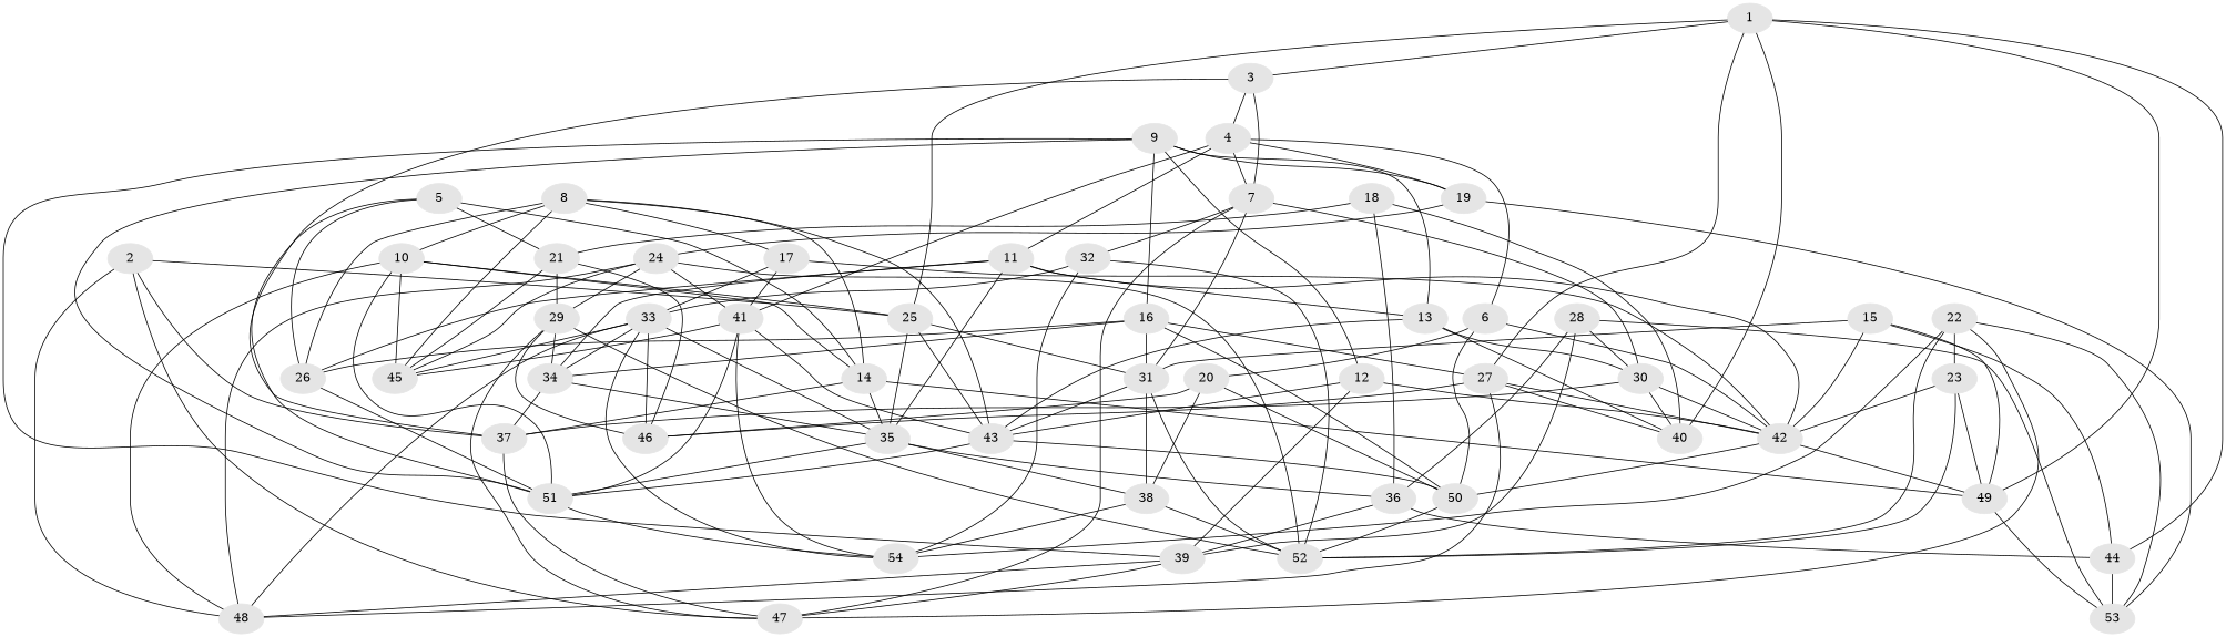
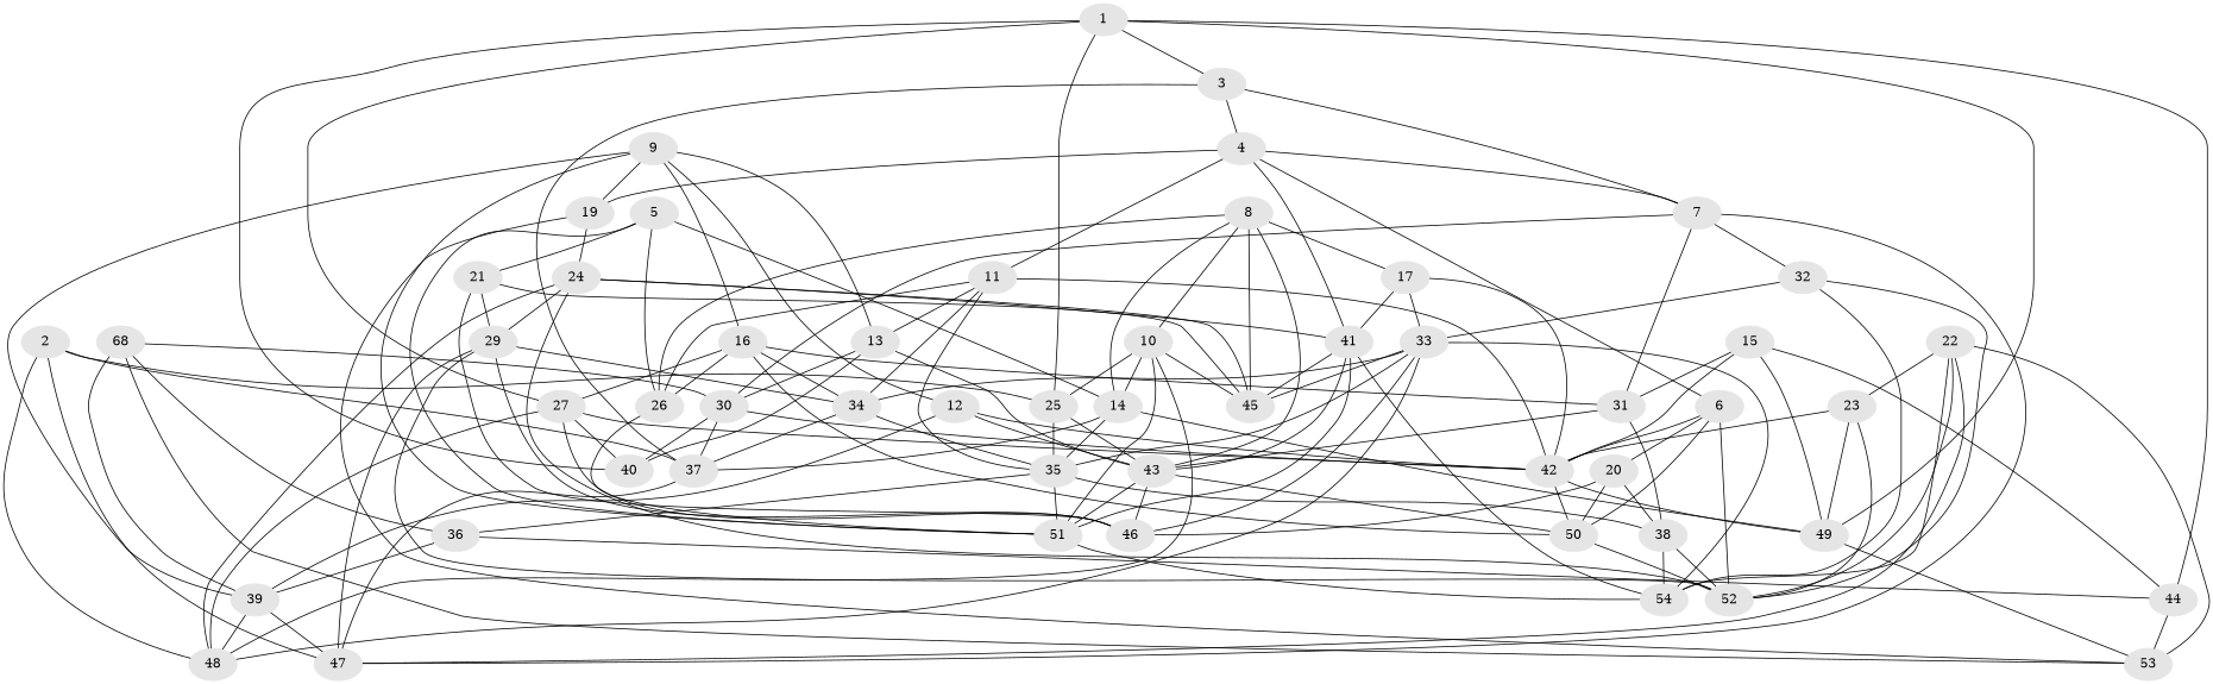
  graph {
    node [color=gray90 style=filled]
    edge [weight=1.0]
    1
    3
    25
    27
    40
    44
    49
    37
    4
    7
    31
    43
    35
    48
    42
    46
    53
    2
    47
    6
    11
    19
    41
    30
    32
    20
    50
    52
    26
    13
    34
    24
    51
    45
    54
    5
    14
    21
    29
    38
    33
    8
    10
    17
    9
    12
    16
    39
    36
    15
-   18
    22
    23
-   28
+   28 [label=68]
    1 -- 3
    1 -- 25
    1 -- 27
    1 -- 40
    1 -- 44
    1 -- 49
    3 -- 37
    3 -- 4
    3 -- 7
-   25 -- 31
    25 -- 43
    25 -- 35
    27 -- 40
    27 -- 48
    27 -- 42
    27 -- 46
    44 -- 53 [weight=2.0]
    49 -- 53
    37 -- 47
    4 -- 7
    4 -- 6
    4 -- 11
    4 -- 19
    4 -- 41
    7 -- 31
    7 -- 47
    7 -- 30
    7 -- 32
    31 -- 43
    31 -- 38
+   43 -- 46
    43 -- 50
    43 -- 51
    35 -- 51
    35 -- 38
    35 -- 36
    42 -- 49
    42 -- 50
    2 -- 25
    2 -- 37
    2 -- 48
    2 -- 47
    6 -- 42
    6 -- 20
    6 -- 50
-   31 -- 52
+   6 -- 52
    11 -- 35
    11 -- 42
    11 -- 26
    11 -- 13
    11 -- 34
    19 -- 53
    19 -- 24
    41 -- 43 [weight=2.0]
    41 -- 51
    41 -- 45
    41 -- 54
    30 -- 40
    30 -- 37
    30 -- 42
    32 -- 52
    32 -- 54
    32 -- 33
    20 -- 46
    20 -- 50
    20 -- 38
    50 -- 52
    26 -- 51
    13 -- 40
    13 -- 43
    13 -- 30
    34 -- 37
    34 -- 35
    24 -- 48
    24 -- 41
    24 -- 52
    24 -- 45
    24 -- 29
    51 -- 54
    5 -- 26
    5 -- 51
    5 -- 14
    5 -- 21
    14 -- 49
    14 -- 37
    14 -- 35
    21 -- 46
    21 -- 45
    21 -- 29
    29 -- 46
    29 -- 47
    29 -- 52
    29 -- 34
    38 -- 52
    38 -- 54
    33 -- 35
    33 -- 48
    33 -- 46
    33 -- 34
    33 -- 45
    33 -- 54
    8 -- 43
    8 -- 26
    8 -- 45
    8 -- 14
    8 -- 10
    8 -- 17
    10 -- 25
    10 -- 48
    10 -- 51
    10 -- 45
    10 -- 14
    17 -- 42
    17 -- 41
    17 -- 33
    9 -- 19
    9 -- 13
    9 -- 51
    9 -- 12
    9 -- 16
    9 -- 39
    12 -- 43
    12 -- 42
    12 -- 39
    16 -- 27
    16 -- 31
    16 -- 50
    16 -- 26
    16 -- 34
    39 -- 48
    39 -- 47
    36 -- 44 [weight=2.0]
    36 -- 39
    15 -- 44
    15 -- 49
    15 -- 31
    15 -- 42
-   18 -- 40 [weight=2.0]
-   18 -- 21
-   18 -- 36
    22 -- 53
    22 -- 47
    22 -- 52
    22 -- 54
    22 -- 23
    23 -- 49
    23 -- 42
    23 -- 52
    28 -- 53
    28 -- 30
    28 -- 39
    28 -- 36
  }
